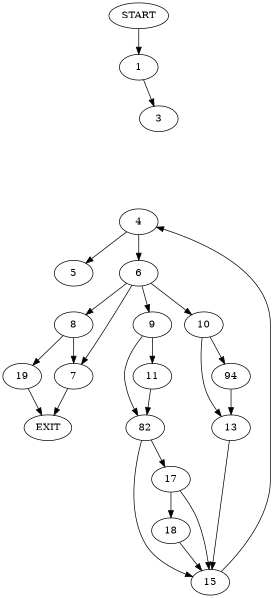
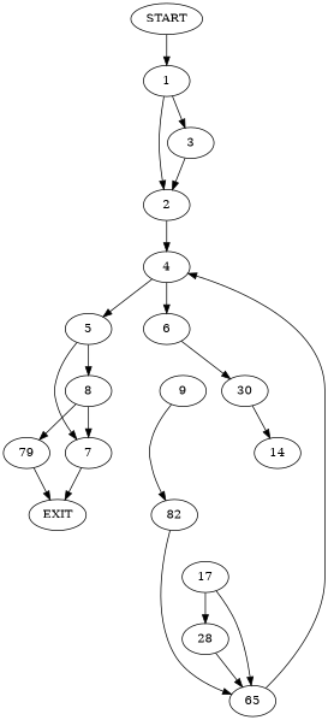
  digraph {
    n1 [label=START]
    1
+   2
    3
    n5 [label=EXIT]
    4
    5
    6
    7
    8
    9
-   10
-   19
-   11
+   10 [label=30]
+   19 [label=79]
    n15 [label=82]
-   13
-   14 [label=94]
-   15
+   14
+   15 [label=65]
    17
-   18
+   18 [label=28]
    n1 -> 1
+   1 -> 2
    1 -> 3
+   2 -> 4
+   3 -> 2
    4 -> 5
    4 -> 6
-   6 -> 7
-   6 -> 8
-   6 -> 9
+   5 -> 7
+   5 -> 8
    6 -> 10
    7 -> n5
    8 -> 7
    8 -> 19
-   9 -> 11
    9 -> n15
-   10 -> 13
    10 -> 14
    19 -> n5
-   11 -> n15
    n15 -> 15
-   n15 -> 17
-   13 -> 15
-   14 -> 13
    15 -> 4
    17 -> 15
    17 -> 18
    18 -> 15
  }
